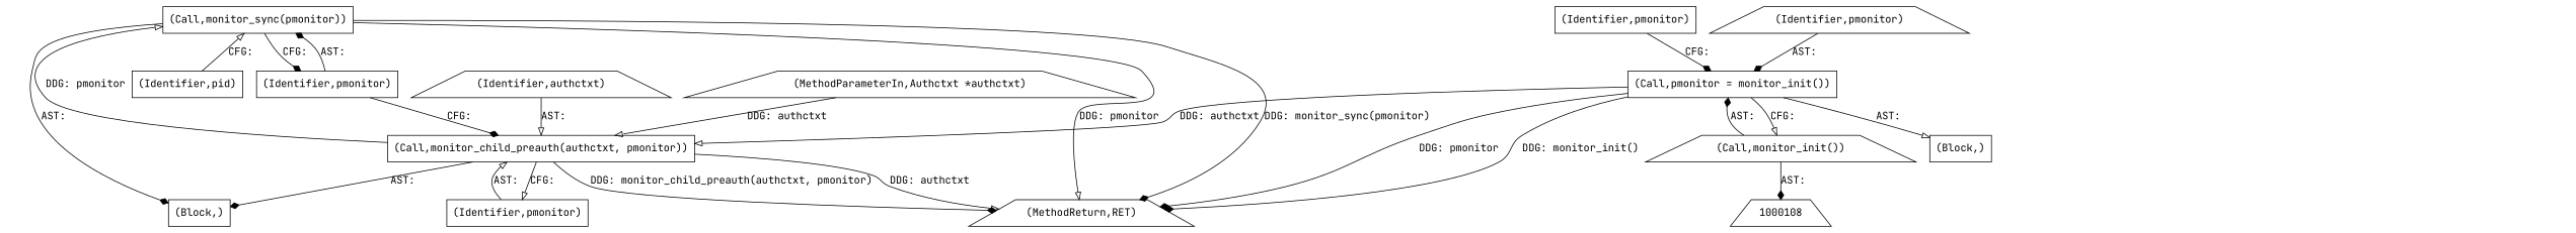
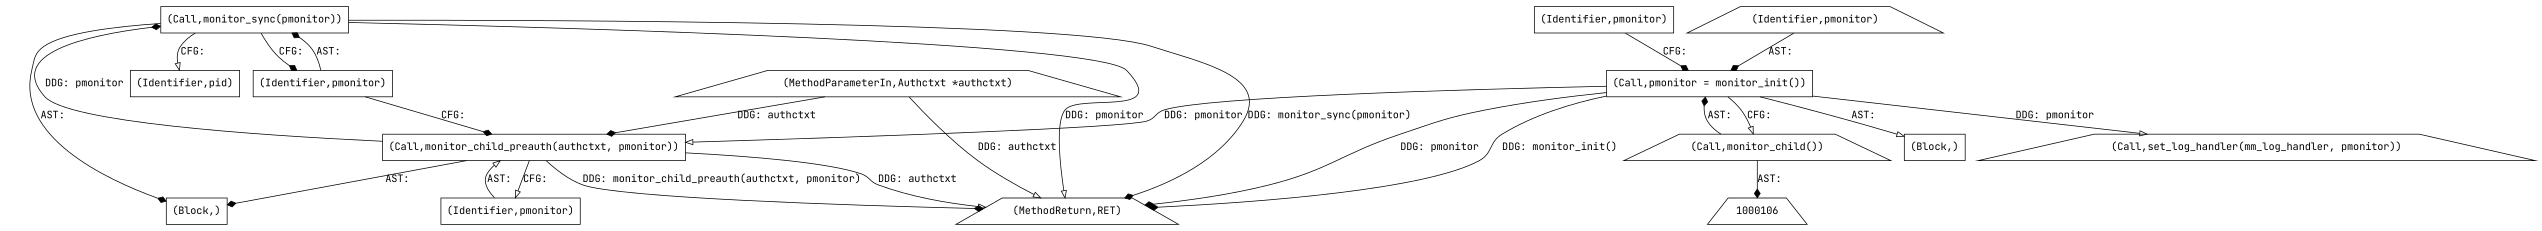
  digraph {
    fontname="JetBrains Mono"
    node [fontname="JetBrains Mono" shape=box]
    edge [arrowhead=diamond fontname="JetBrains Mono"]
    n1 [label="(Call,monitor_sync(pmonitor))"]
    n2 [label="(Identifier,pmonitor)"]
    n3 [label="(MethodReturn,RET)" shape=trapezium]
    n4 [label="(Block,)"]
    n5 [label="(Call,monitor_child_preauth(authctxt, pmonitor))"]
    n6 [label="(Identifier,pmonitor)"]
    n7 [label="(MethodParameterIn,Authctxt *authctxt)" shape=trapezium]
-   1000106 [shape=trapezium label=1000108]
+   1000106 [shape=trapezium]
    n9 [label="(Call,pmonitor = monitor_init())"]
-   n10 [label="(Call,monitor_init())" shape=trapezium]
+   n10 [label="(Call,monitor_child())" shape=trapezium]
    n11 [label="(Block,)"]
+   n12 [label="(Call,set_log_handler(mm_log_handler, pmonitor))" shape=trapezium]
    n13 [label="(Identifier,pmonitor)"]
-   n14 [label="(Identifier,authctxt)" shape=trapezium]
    n15 [label="(Identifier,pid)"]
    n16 [label="(Identifier,pmonitor)" shape=trapezium]
    n1 -> n2 [label="CFG: "]
    n1 -> n3 [label="DDG: monitor_sync(pmonitor)"]
    n1 -> n3 [arrowhead=onormal label="DDG: pmonitor"]
    n1 -> n4 [label="AST: "]
    n2 -> n1 [label="AST: "]
    n2 -> n5 [label="CFG: "]
-   n5 -> n1 [arrowhead=onormal label="DDG: pmonitor"]
+   n5 -> n1 [label="DDG: pmonitor"]
    n5 -> n3 [label="DDG: monitor_child_preauth(authctxt, pmonitor)"]
    n5 -> n3 [arrowhead=onormal label="DDG: authctxt"]
    n5 -> n4 [label="AST: "]
    n5 -> n6 [arrowhead=onormal label="CFG: "]
    n6 -> n5 [arrowhead=onormal label="AST: "]
-   n7 -> n5 [arrowhead=onormal label="DDG: authctxt"]
+   n7 -> n3 [arrowhead=onormal label="DDG: authctxt"]
+   n7 -> n5 [label="DDG: authctxt"]
    n9 -> n3 [label="DDG: pmonitor"]
    n9 -> n3 [label="DDG: monitor_init()"]
-   n9 -> n5 [arrowhead=onormal label="DDG: authctxt"]
+   n9 -> n5 [arrowhead=onormal label="DDG: pmonitor"]
    n9 -> n10 [arrowhead=onormal label="CFG: "]
    n9 -> n11 [arrowhead=onormal label="AST: "]
+   n9 -> n12 [arrowhead=onormal label="DDG: pmonitor"]
    n10 -> 1000106 [label="AST: "]
    n10 -> n9 [label="AST: "]
    n13 -> n9 [label="CFG: "]
-   n14 -> n5 [arrowhead=onormal label="AST: "]
-   n15 -> n1 [arrowhead=onormal label="CFG: "]
+   n1 -> n15 [arrowhead=onormal label="CFG: "]
    n16 -> n9 [label="AST: "]
  }
